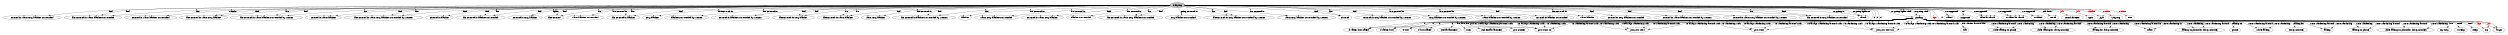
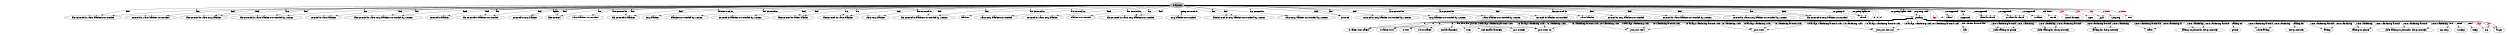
  digraph {
    n1 [fillcolor=gray label=Dokyung style=filled]
-   n2 [label="covered in warm cozy blanket surrounded"]
    n3 [label="like covered in warm blanket surrounded"]
    n4 [label="covered in warm blanket surrounded"]
    n5 [label="like covered in warm cozy blanket"]
    n6 [label="like covered in warm blanket surrounded by Women"]
    n7 [label="covered in warm blanket"]
    n8 [label="like covered in warm cozy blanket surrounded by Women"]
    n9 [label="covered in blanket"]
    n10 [label="like covered in blanket surrounded"]
    n11 [label="covered in cozy blanket"]
    n12 [label="like covered"]
    n13 [label="warm blanket surrounded"]
    n14 [label="like covered in blanket"]
    n15 [label="cozy blanket"]
    n16 [label="blanket surrounded by Women"]
    n17 [label="covered in blanket surrounded by Women"]
-   n18 [label="like covered in cozy blanket"]
+   n18 [label="like covered in rather blanket"]
    n19 [label="like covered in warm blanket"]
    n20 [label="warm cozy blanket"]
    n21 [label="like covered in blanket surrounded by Women"]
    n22 [label=blanket]
    n23 [label="warm cozy blanket surrounded"]
    n24 [label="covered in warm cozy blanket"]
    n25 [label="blanket surrounded"]
    n26 [label="like covered in warm cozy blanket surrounded"]
    n27 [label="cozy blanket surrounded"]
    n28 [label="like covered in cozy blanket surrounded by Women"]
    n29 [label="warm cozy blanket surrounded by Women"]
    n30 [label=covered]
    n31 [label="covered in cozy blanket surrounded by Women"]
    n32 [label="cozy blanket surrounded by Women"]
    n33 [label="warm blanket surrounded by Women"]
    n34 [label="covered in blanket surrounded"]
    n35 [label="warm blanket"]
    n36 [label="covered in cozy blanket surrounded"]
    n37 [label="covered in warm blanket surrounded by Women"]
    n38 [label="covered in warm cozy blanket surrounded by Women"]
    n39 [label="like covered in cozy blanket surrounded"]
    n40 [label=sauna]
    n41 [label=Jinsang]
    n42 [label=naked]
    n43 [label=supposed]
    n44 [label="naked at sauna"]
    n45 [label="to naked at sauna"]
    n46 [label="to naked"]
    n47 [label="'d rather butt naked"]
    n48 [label="'d rather butt"]
    n49 [label="'d butt"]
    n50 [label=Korea]
    n51 [label=36]
    n52 [label="sound director"]
    n53 [label=CEO]
    n54 [label=Jiya]
    n55 [label=Sukyung]
    n56 [label=Hun]
    n57 [label=lawyer]
    n58 [label="'d butt naked"]
    n59 [label=embarrassment]
    n60 [label=such]
    n61 [label="such embarrassment"]
    n62 [label="your clothes"]
    n63 [label="your shirt on"]
    n64 [label="just your shirt"]
    n65 [label="your shirt"]
    n66 [label="just your shirt on"]
    n67 [label=that]
    n68 [label="while talking on phone"]
    n69 [label="while talking for thirty minutes"]
    n70 [label="talking for thirty minutes"]
    n71 [label=state]
    n72 [label="talking on phone for thirty minutes"]
    n73 [label=phone]
    n74 [label="while talking"]
    n75 [label="thirty minutes"]
    n76 [label=talking]
    n77 [label="talking on phone"]
    n78 [label="while talking on phone for thirty minutes"]
    n79 [label="my body"]
    n80 [label="to sleep"]
    n81 [label=sleep]
-   n1 -> n2 [label=feel]
    n1 -> n3 [label=feel]
    n1 -> n3 [label=are]
-   n1 -> n4 [label=wander]
+   n1 -> n4 [label=feel]
    n1 -> n5 [label=feel]
    n1 -> n5 [label=are]
    n1 -> n6 [label=feel]
    n1 -> n6 [label=are]
    n1 -> n7 [label=feel]
    n1 -> n8 [label=are]
    n1 -> n8 [label=feel]
    n1 -> n9 [label=feel]
    n1 -> n10 [label=are]
    n1 -> n10 [label=feel]
    n1 -> n11 [label=again]
    n1 -> n12 [label=feel]
    n1 -> n12 [label=are]
    n1 -> n13 [label="are covered in"]
    n1 -> n14 [label=are]
    n1 -> n14 [label=feel]
    n1 -> n15 [label="are covered in"]
    n1 -> n16 [label="are covered in"]
    n1 -> n17 [label=feel]
    n1 -> n18 [label=feel]
    n1 -> n18 [label=are]
    n1 -> n19 [label=are]
    n1 -> n19 [label=feel]
    n1 -> n20 [label="are covered in"]
    n1 -> n21 [label=feel]
    n1 -> n21 [label=are]
    n1 -> n22 [label="are covered in"]
    n1 -> n23 [label="are covered in"]
    n1 -> n24 [label=feel]
    n1 -> n25 [label="are covered in"]
    n1 -> n26 [label=are]
    n1 -> n26 [label=feel]
    n1 -> n27 [label="going covered in"]
    n1 -> n28 [label=are]
    n1 -> n28 [label=feel]
    n1 -> n29 [label="are covered in"]
    n1 -> n30 [label=feel]
    n1 -> n30 [label=are]
    n1 -> n31 [label=feel]
    n1 -> n32 [label="are covered in"]
    n1 -> n33 [label="are covered in"]
    n1 -> n34 [label=feel]
    n1 -> n35 [label="are covered in"]
    n1 -> n36 [label=feel]
    n1 -> n37 [label=feel]
    n1 -> n38 [label=feel]
    n1 -> n39 [label=are]
    n1 -> n39 [label=feel]
    n1 -> n40 [label="'m going to"]
    n1 -> n40 [label="'m going again to"]
    n1 -> n41 [label="'m going again with"]
    n1 -> n41 [label="'m going with"]
    n1 -> n42 [label="'re supposed"]
-   n1 -> n43 [label="'re"]
+   n1 -> n43 [label=love]
    n1 -> n44 [label="'re supposed"]
    n1 -> n45 [label="'re supposed"]
    n1 -> n46 [label="'re supposed"]
    n1 -> n47 [label="'d" style=filled]
    n1 -> n48 [label="'d"]
    n1 -> n49 [label="'d"]
    n1 -> n50 [label="Did know"]
    n1 -> n51 [fillcolor=red fontcolor=red label=age style=filled]
    n1 -> n52 [fillcolor=red fontcolor=red label=job style=filled]
    n1 -> n53 [fillcolor=red fontcolor=red label=job style=filled]
-   n1 -> n54 [fillcolor=red fontcolor=red label=wander style=filled]
+   n1 -> n54 [fillcolor=red fontcolor=red label=son style=filled]
    n1 -> n55 [fillcolor=red fontcolor=red label=brother style=filled]
    n1 -> n56 [fillcolor=red fontcolor=red label=brother style=filled]
    n1 -> n57 [label="'d"]
    n41 -> n47 [label="'d"]
    n41 -> n48 [label="'d"]
    n41 -> n49 [label="'d"]
    n41 -> n51 [fillcolor=red fontcolor=red label=age style=filled]
    n41 -> n57 [fillcolor=red fontcolor=red label=job style=filled]
    n41 -> n58 [label="'d"]
    n41 -> n59 [label=are]
    n41 -> n60 [label=are]
    n41 -> n61 [label=are]
    n41 -> n62 [label="put on"]
    n41 -> n63 [label="'re wandering with"]
    n41 -> n63 [label="'re wandering around with"]
    n41 -> n63 [label="'re always wandering around with"]
    n41 -> n63 [label="'re always wandering with"]
    n41 -> n64 [label="'re wandering around with"]
    n41 -> n64 [label="'re always wandering around with"]
    n41 -> n64 [label="'re wandering with"]
    n41 -> n64 [label="'re always wandering with"]
    n41 -> n65 [label="'re wandering around with"]
    n41 -> n65 [label="'re always wandering around with"]
    n41 -> n65 [label="'re wandering with"]
    n41 -> n65 [label="'re always wandering with"]
    n41 -> n66 [label="'re always wandering with"]
    n41 -> n66 [label="'re wandering around with"]
    n41 -> n66 [label="'re wandering with"]
    n41 -> n66 [label="'re always wandering around with"]
    n41 -> n67 [label="did wander around like"]
    n41 -> n68 [label="were wandering"]
    n41 -> n68 [label="were wandering around"]
    n41 -> n69 [label="were wandering around"]
    n41 -> n69 [label="were wandering"]
    n41 -> n70 [label="were wandering"]
    n41 -> n70 [label="were wandering around"]
    n41 -> n71 [label="were wandering in"]
    n41 -> n71 [label="were wandering around in"]
    n41 -> n72 [label="were wandering around"]
    n41 -> n72 [label="were wandering"]
    n41 -> n73 [label="talking on"]
    n41 -> n74 [label="were wandering"]
    n41 -> n74 [label="were wandering around"]
    n41 -> n75 [label="talking for"]
    n41 -> n76 [label="were wandering"]
    n41 -> n76 [label="were wandering around"]
    n41 -> n77 [label="were wandering around"]
    n41 -> n77 [label="were wandering"]
    n41 -> n78 [label="were wandering"]
    n41 -> n78 [label="were wandering around"]
    n41 -> n79 [label=love]
    n41 -> n80 [label=need]
    n41 -> n81 [label=need]
  }
